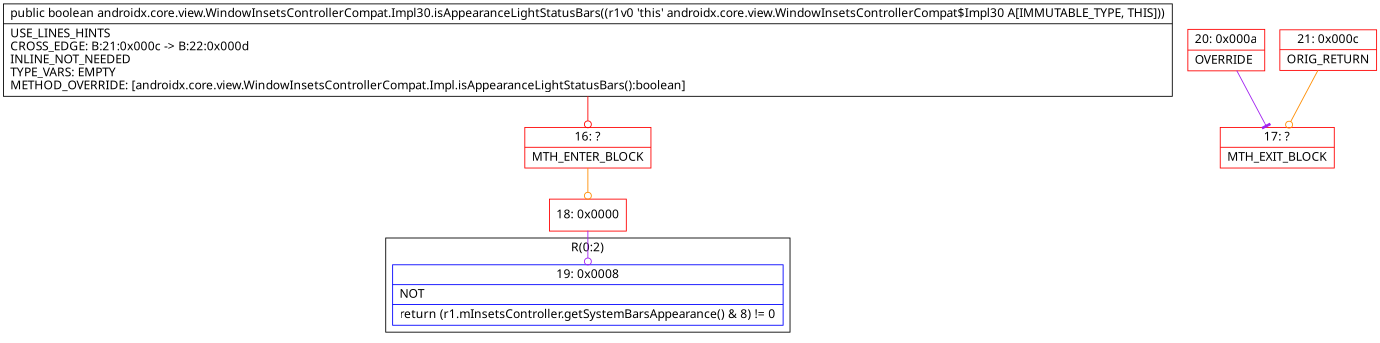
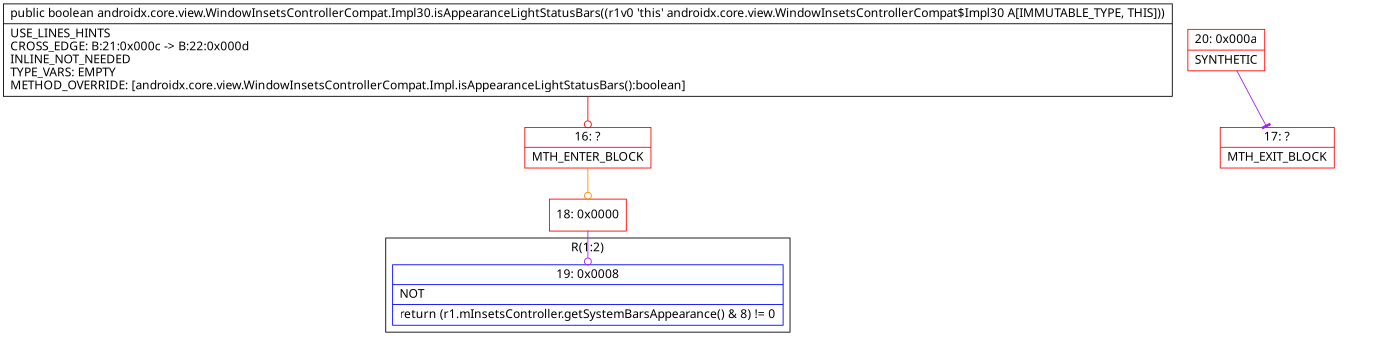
  digraph {
    fontname="Noto Sans"
    node [color=red fontname="Noto Sans" shape=record]
    edge [arrowhead=odot color=purple fontname="Noto Sans"]
    n1 [color=blue label="{19\:\ 0x0008|NOT\l|return (r1.mInsetsController.getSystemBarsAppearance() & 8) != 0\l}"]
-   n2 [label="{20\:\ 0x000a|OVERRIDE\l}"]
+   n2 [label="{20\:\ 0x000a|SYNTHETIC\l}"]
    n3 [label="{17\:\ ?|MTH_EXIT_BLOCK\l}"]
-   n4 [label="{21\:\ 0x000c|ORIG_RETURN\l}"]
    n5 [label="{16\:\ ?|MTH_ENTER_BLOCK\l}"]
    n6 [label="{18\:\ 0x0000}"]
    n7 [label="{public boolean androidx.core.view.WindowInsetsControllerCompat.Impl30.isAppearanceLightStatusBars((r1v0 'this' androidx.core.view.WindowInsetsControllerCompat$Impl30 A[IMMUTABLE_TYPE, THIS]))  | USE_LINES_HINTS\lCROSS_EDGE: B:21:0x000c \-\> B:22:0x000d\lINLINE_NOT_NEEDED\lTYPE_VARS: EMPTY\lMETHOD_OVERRIDE: [androidx.core.view.WindowInsetsControllerCompat.Impl.isAppearanceLightStatusBars():boolean]\l}" color=""]
    subgraph cluster_1 {
-     label="R(0:2)"
+     label="R(1:2)"
      n1
    }
    n2 -> n3 [arrowhead=tee]
-   n4 -> n3 [color=darkorange]
    n5 -> n6 [color=darkorange]
    n6 -> n1
    n7 -> n5 [color=red]
  }
